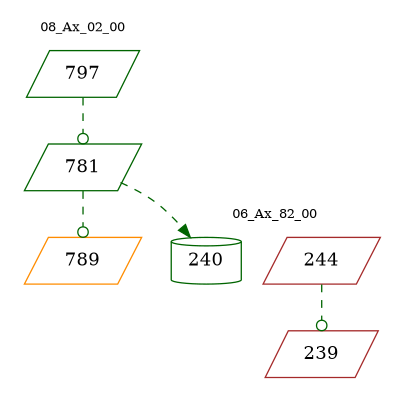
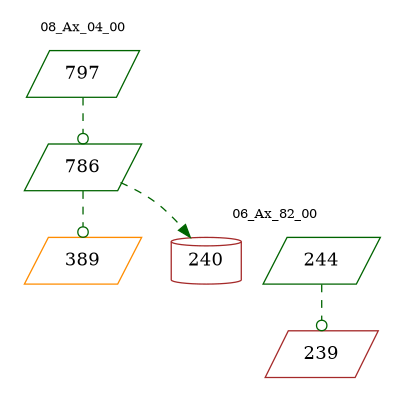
  digraph {
    node [color=darkgreen shape=parallelogram]
    edge [arrowhead=odot color=darkgreen style=dashed]
    n1 [label=797]
-   n2 [label=781]
-   n3 [color=darkorange label=789]
-   n4 [color=brown label=244]
+   n2 [label=786]
+   n3 [color=darkorange label=389]
+   n4 [label=244]
    n5 [color=brown label=239]
-   n6 [label=240 shape=cylinder]
+   n6 [color=brown label=240 shape=cylinder]
    subgraph cluster_1 {
      color=white
      fontsize=10
-     label="08_Ax_02_00"
+     label="08_Ax_04_00"
      n1
      n2
      n3
    }
    subgraph cluster_2 {
      color=white
      fontsize=10
      label="06_Ax_82_00"
      n4
      n5
      n6
    }
    n1 -> n2
    n2 -> n3
    n2 -> n6 [arrowhead=normal]
    n4 -> n5
  }
